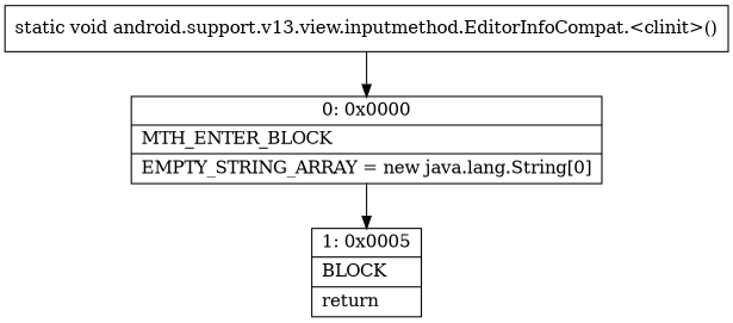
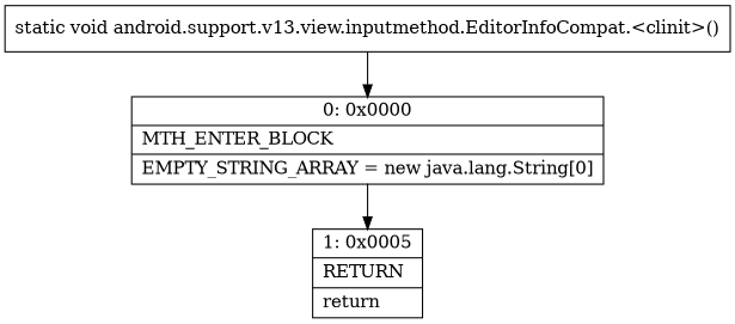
  digraph {
    node [shape=record]
    n1 [label="{0\:\ 0x0000|MTH_ENTER_BLOCK\l|EMPTY_STRING_ARRAY = new java.lang.String[0]\l}"]
-   n2 [label="{1\:\ 0x0005|BLOCK\l|return\l}"]
+   n2 [label="{1\:\ 0x0005|RETURN\l|return\l}"]
    n3 [label="{static void android.support.v13.view.inputmethod.EditorInfoCompat.\<clinit\>() }"]
    n1 -> n2
    n3 -> n1
  }
